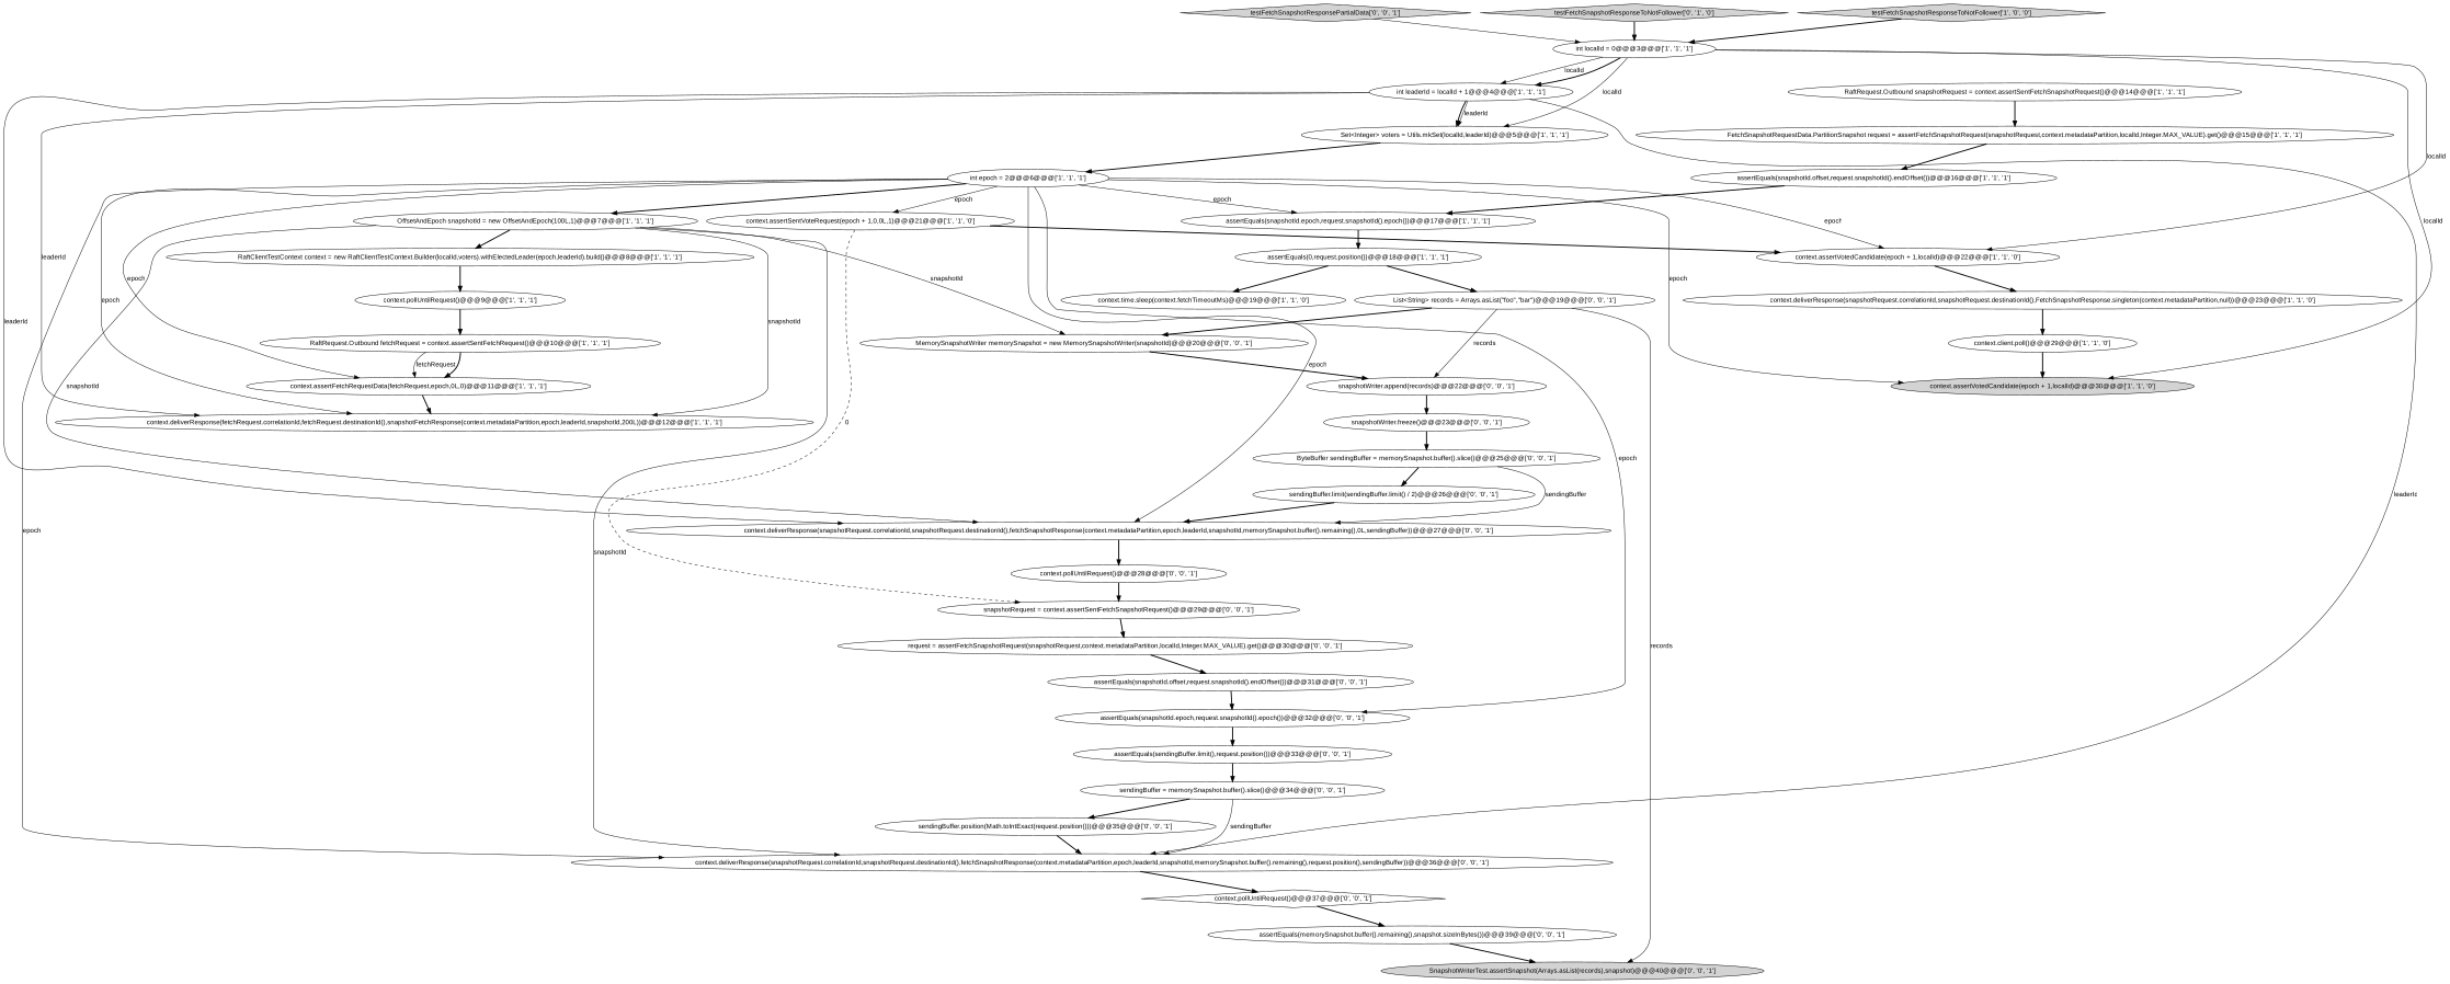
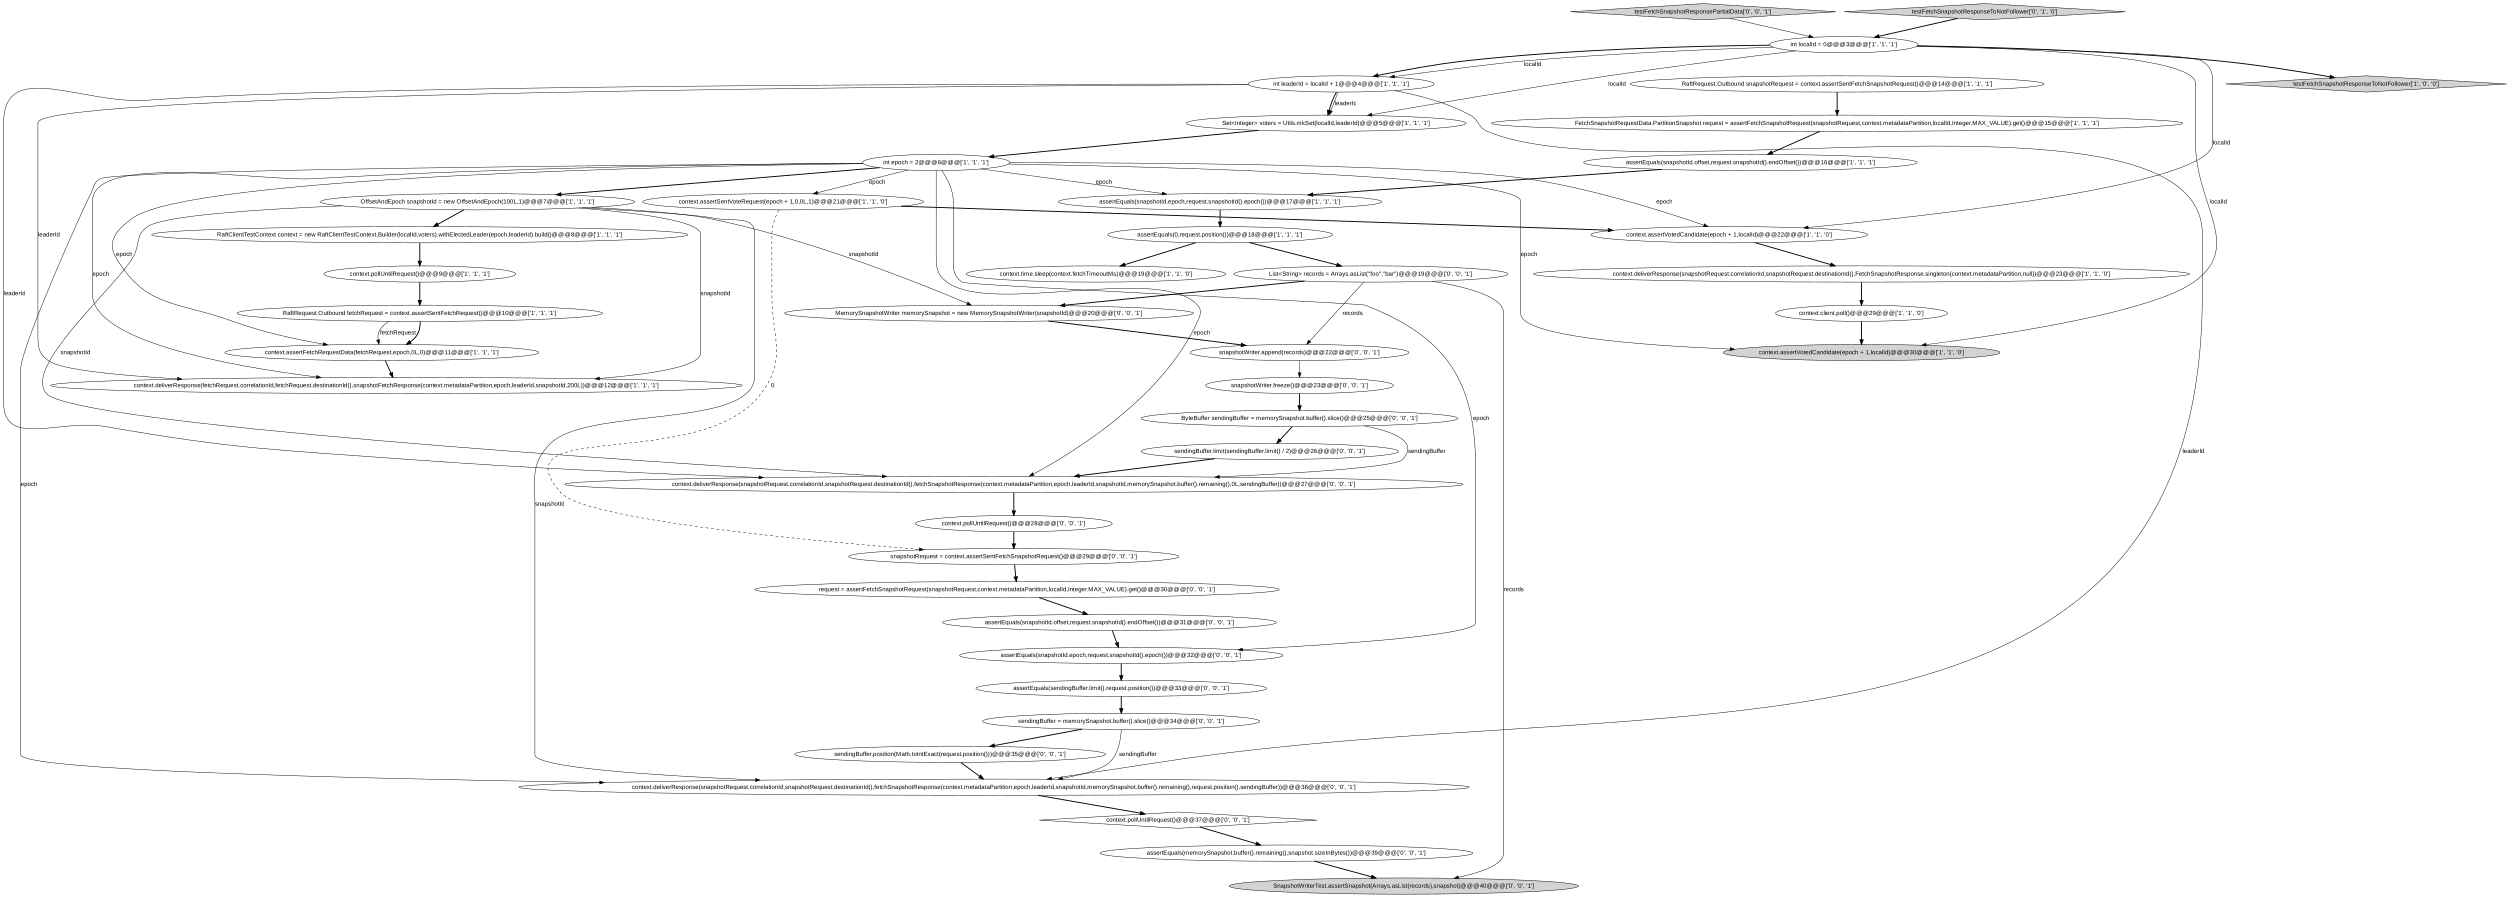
  digraph {
    fontname="Liberation Sans"
    node [fillcolor=white fontname="Liberation Sans" shape=ellipse style=filled]
    edge [fontname="Liberation Sans" style=bold]
    n1 [label="context.client.poll()@@@29@@@['1', '1', '0']"]
    n2 [fillcolor=lightgray label="context.assertVotedCandidate(epoch + 1,localId)@@@30@@@['1', '1', '0']"]
    n3 [label="OffsetAndEpoch snapshotId = new OffsetAndEpoch(100L,1)@@@7@@@['1', '1', '1']"]
    n4 [label="MemorySnapshotWriter memorySnapshot = new MemorySnapshotWriter(snapshotId)@@@20@@@['0', '0', '1']"]
    n5 [label="context.deliverResponse(fetchRequest.correlationId,fetchRequest.destinationId(),snapshotFetchResponse(context.metadataPartition,epoch,leaderId,snapshotId,200L))@@@12@@@['1', '1', '1']"]
    n6 [label="context.deliverResponse(snapshotRequest.correlationId,snapshotRequest.destinationId(),fetchSnapshotResponse(context.metadataPartition,epoch,leaderId,snapshotId,memorySnapshot.buffer().remaining(),request.position(),sendingBuffer))@@@36@@@['0', '0', '1']"]
    n7 [label="RaftClientTestContext context = new RaftClientTestContext.Builder(localId,voters).withElectedLeader(epoch,leaderId).build()@@@8@@@['1', '1', '1']"]
    n8 [label="context.deliverResponse(snapshotRequest.correlationId,snapshotRequest.destinationId(),fetchSnapshotResponse(context.metadataPartition,epoch,leaderId,snapshotId,memorySnapshot.buffer().remaining(),0L,sendingBuffer))@@@27@@@['0', '0', '1']"]
    n9 [label="snapshotWriter.append(records)@@@22@@@['0', '0', '1']"]
    n10 [label="context.pollUntilRequest()@@@37@@@['0', '0', '1']" shape=diamond]
    n11 [label="context.pollUntilRequest()@@@9@@@['1', '1', '1']"]
    n12 [label="context.pollUntilRequest()@@@28@@@['0', '0', '1']"]
    n13 [fillcolor=lightgray label="testFetchSnapshotResponsePartialData['0', '0', '1']" shape=diamond]
    n14 [label="int localId = 0@@@3@@@['1', '1', '1']"]
    n15 [label="Set<Integer> voters = Utils.mkSet(localId,leaderId)@@@5@@@['1', '1', '1']"]
    n16 [label="context.assertVotedCandidate(epoch + 1,localId)@@@22@@@['1', '1', '0']"]
    n17 [label="int leaderId = localId + 1@@@4@@@['1', '1', '1']"]
    n18 [label="context.assertFetchRequestData(fetchRequest,epoch,0L,0)@@@11@@@['1', '1', '1']"]
    n19 [label="RaftRequest.Outbound fetchRequest = context.assertSentFetchRequest()@@@10@@@['1', '1', '1']"]
    n20 [label="assertEquals(memorySnapshot.buffer().remaining(),snapshot.sizeInBytes())@@@39@@@['0', '0', '1']"]
    n21 [fillcolor=lightgray label="SnapshotWriterTest.assertSnapshot(Arrays.asList(records),snapshot)@@@40@@@['0', '0', '1']"]
    n22 [label="snapshotWriter.freeze()@@@23@@@['0', '0', '1']"]
    n23 [fillcolor=lightgray label="testFetchSnapshotResponseToNotFollower['0', '1', '0']" shape=diamond]
    n24 [label="RaftRequest.Outbound snapshotRequest = context.assertSentFetchSnapshotRequest()@@@14@@@['1', '1', '1']"]
    n25 [label="FetchSnapshotRequestData.PartitionSnapshot request = assertFetchSnapshotRequest(snapshotRequest,context.metadataPartition,localId,Integer.MAX_VALUE).get()@@@15@@@['1', '1', '1']"]
    n26 [label="ByteBuffer sendingBuffer = memorySnapshot.buffer().slice()@@@25@@@['0', '0', '1']"]
    n27 [label="sendingBuffer.limit(sendingBuffer.limit() / 2)@@@26@@@['0', '0', '1']"]
    n28 [label="assertEquals(snapshotId.offset,request.snapshotId().endOffset())@@@31@@@['0', '0', '1']"]
    n29 [label="assertEquals(snapshotId.epoch,request.snapshotId().epoch())@@@32@@@['0', '0', '1']"]
    n30 [label="assertEquals(sendingBuffer.limit(),request.position())@@@33@@@['0', '0', '1']"]
    n31 [label="sendingBuffer = memorySnapshot.buffer().slice()@@@34@@@['0', '0', '1']"]
    n32 [label="sendingBuffer.position(Math.toIntExact(request.position()))@@@35@@@['0', '0', '1']"]
    n33 [label="List<String> records = Arrays.asList(\"foo\",\"bar\")@@@19@@@['0', '0', '1']"]
    n34 [label="assertEquals(snapshotId.offset,request.snapshotId().endOffset())@@@16@@@['1', '1', '1']"]
    n35 [label="int epoch = 2@@@6@@@['1', '1', '1']"]
    n36 [label="context.assertSentVoteRequest(epoch + 1,0,0L,1)@@@21@@@['1', '1', '0']"]
    n37 [label="assertEquals(snapshotId.epoch,request.snapshotId().epoch())@@@17@@@['1', '1', '1']"]
    n38 [label="snapshotRequest = context.assertSentFetchSnapshotRequest()@@@29@@@['0', '0', '1']"]
    n39 [label="request = assertFetchSnapshotRequest(snapshotRequest,context.metadataPartition,localId,Integer.MAX_VALUE).get()@@@30@@@['0', '0', '1']"]
    n40 [label="context.deliverResponse(snapshotRequest.correlationId,snapshotRequest.destinationId(),FetchSnapshotResponse.singleton(context.metadataPartition,null))@@@23@@@['1', '1', '0']"]
    n41 [label="assertEquals(0,request.position())@@@18@@@['1', '1', '1']"]
    n42 [label="context.time.sleep(context.fetchTimeoutMs)@@@19@@@['1', '1', '0']"]
    n43 [fillcolor=lightgray label="testFetchSnapshotResponseToNotFollower['1', '0', '0']" shape=diamond]
    n1 -> n2
    n3 -> n4 [label=snapshotId style=solid]
    n3 -> n5 [label=snapshotId style=solid]
    n3 -> n6 [label=snapshotId style=solid]
    n3 -> n7
    n3 -> n8 [label=snapshotId style=solid]
    n4 -> n9
    n6 -> n10
    n7 -> n11
    n8 -> n12
-   n9 -> n22
+   n9 -> n22 [style=solid]
    n10 -> n20
    n11 -> n19
    n12 -> n38
    n13 -> n14 [style=solid]
    n14 -> n2 [label=localId style=solid]
    n14 -> n15 [label=localId style=solid]
    n14 -> n16 [label=localId style=solid]
    n14 -> n17 [label=localId style=solid]
    n14 -> n17
    n15 -> n35
    n16 -> n40
    n17 -> n5 [label=leaderId style=solid]
    n17 -> n6 [label=leaderId style=solid]
    n17 -> n8 [label=leaderId style=solid]
    n17 -> n15
    n17 -> n15 [label=leaderId style=solid]
    n18 -> n5
    n19 -> n18 [label=fetchRequest style=solid]
    n19 -> n18
    n20 -> n21
    n22 -> n26
    n23 -> n14
    n24 -> n25
    n25 -> n34
    n26 -> n8 [label=sendingBuffer style=solid]
    n26 -> n27
    n27 -> n8
    n28 -> n29
    n29 -> n30
    n30 -> n31
    n31 -> n6 [label=sendingBuffer style=solid]
    n31 -> n32
    n32 -> n6
    n33 -> n4
    n33 -> n9 [label=records style=solid]
    n33 -> n21 [label=records style=solid]
    n34 -> n37
    n35 -> n2 [label=epoch style=solid]
    n35 -> n3
    n35 -> n5 [label=epoch style=solid]
    n35 -> n6 [label=epoch style=solid]
    n35 -> n8 [label=epoch style=solid]
    n35 -> n16 [label=epoch style=solid]
    n35 -> n18 [label=epoch style=solid]
    n35 -> n29 [label=epoch style=solid]
    n35 -> n36 [label=epoch style=solid]
    n35 -> n37 [label=epoch style=solid]
    n36 -> n16
    n36 -> n38 [label=0 style=dashed]
    n37 -> n41
    n38 -> n39
    n39 -> n28
    n40 -> n1
    n41 -> n33
    n41 -> n42
-   n43 -> n14
+   n14 -> n43
  }
